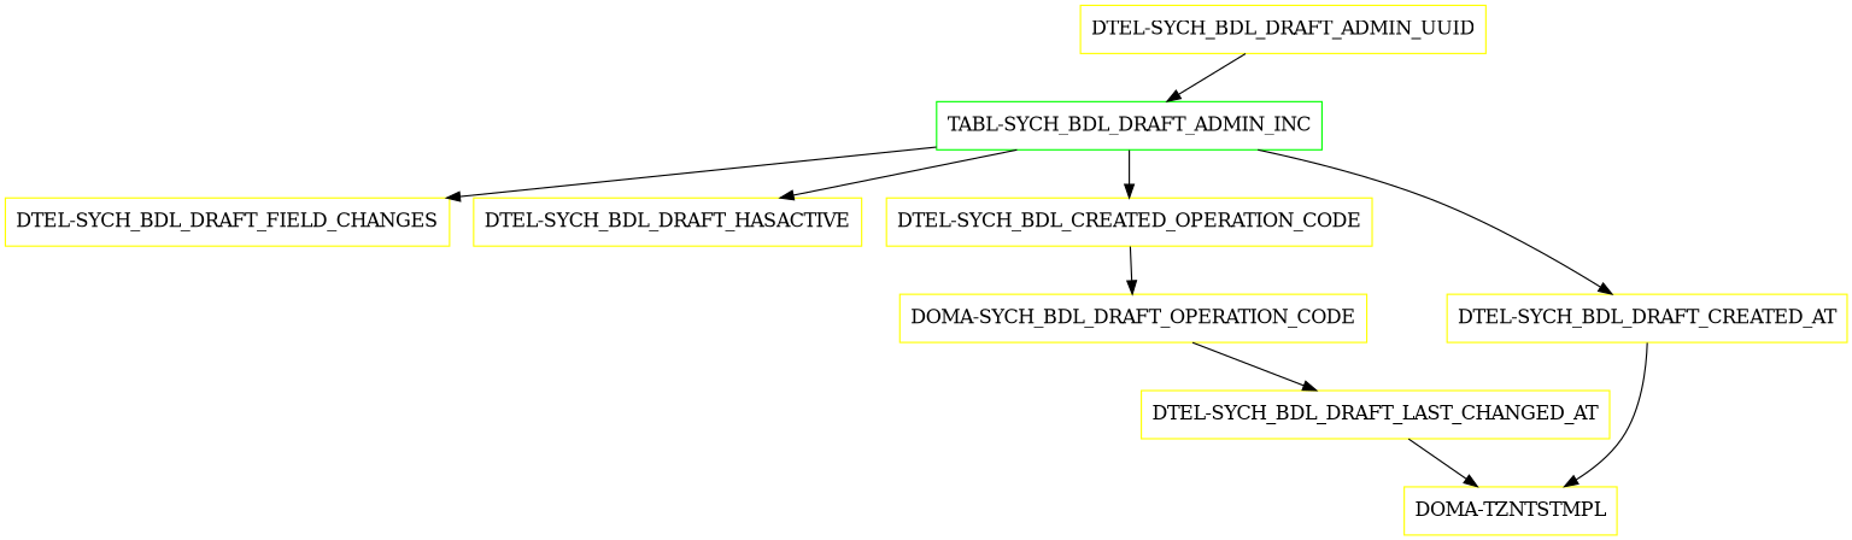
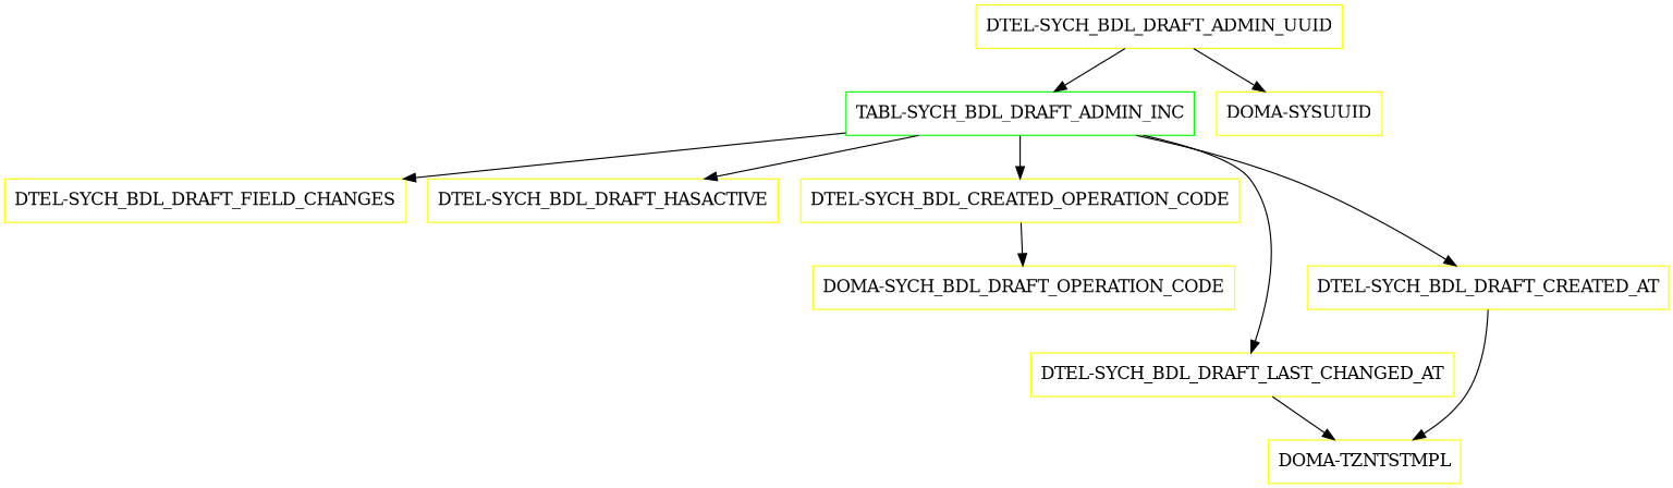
  digraph {
    node [color=yellow shape=box]
    "TABL-SYCH_BDL_DRAFT_ADMIN_INC" [color=green]
    "DTEL-SYCH_BDL_DRAFT_FIELD_CHANGES"
    "DTEL-SYCH_BDL_DRAFT_HASACTIVE"
    n4 [label="DTEL-SYCH_BDL_CREATED_OPERATION_CODE"]
    "DTEL-SYCH_BDL_DRAFT_LAST_CHANGED_AT"
    "DTEL-SYCH_BDL_DRAFT_CREATED_AT"
    "DOMA-SYCH_BDL_DRAFT_OPERATION_CODE"
    "DTEL-SYCH_BDL_DRAFT_ADMIN_UUID"
+   "DOMA-SYSUUID"
    "DOMA-TZNTSTMPL"
    "TABL-SYCH_BDL_DRAFT_ADMIN_INC" -> "DTEL-SYCH_BDL_DRAFT_FIELD_CHANGES"
    "TABL-SYCH_BDL_DRAFT_ADMIN_INC" -> "DTEL-SYCH_BDL_DRAFT_HASACTIVE"
    "TABL-SYCH_BDL_DRAFT_ADMIN_INC" -> n4
-   "DOMA-SYCH_BDL_DRAFT_OPERATION_CODE" -> "DTEL-SYCH_BDL_DRAFT_LAST_CHANGED_AT"
+   "TABL-SYCH_BDL_DRAFT_ADMIN_INC" -> "DTEL-SYCH_BDL_DRAFT_LAST_CHANGED_AT"
    "TABL-SYCH_BDL_DRAFT_ADMIN_INC" -> "DTEL-SYCH_BDL_DRAFT_CREATED_AT"
    n4 -> "DOMA-SYCH_BDL_DRAFT_OPERATION_CODE"
    "DTEL-SYCH_BDL_DRAFT_LAST_CHANGED_AT" -> "DOMA-TZNTSTMPL"
    "DTEL-SYCH_BDL_DRAFT_CREATED_AT" -> "DOMA-TZNTSTMPL"
    "DTEL-SYCH_BDL_DRAFT_ADMIN_UUID" -> "TABL-SYCH_BDL_DRAFT_ADMIN_INC"
+   "DTEL-SYCH_BDL_DRAFT_ADMIN_UUID" -> "DOMA-SYSUUID"
  }
